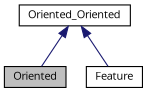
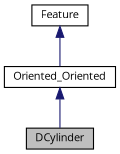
  digraph {
    fontname="Open Sans"
    node [color=black fillcolor=white fontname="Open Sans" fontsize=10 shape=record style=filled]
    edge [color=midnightblue dir=back fontname="Open Sans" fontsize=10 labelfontname=Helvetica labelfontsize=10 style=solid]
-   n1 [fillcolor=grey75 fontcolor=black height=0.2 label=Oriented width=0.4]
+   n1 [fillcolor=grey75 fontcolor=black height=0.2 label=DCylinder width=0.4]
    n2 [height=0.2 label=Oriented_Oriented width=0.4]
    n3 [height=0.2 label=Feature width=0.4]
    n2 -> n1
-   n2 -> n3
+   n3 -> n2
  }
